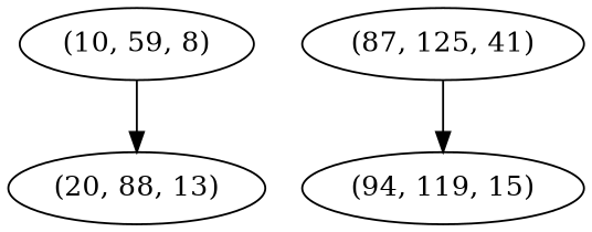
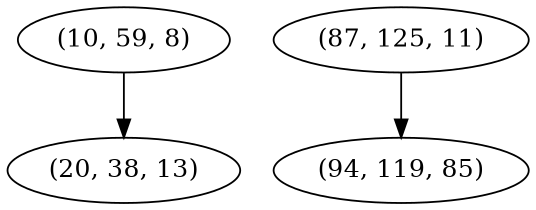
  digraph {
    n1 [label="(10, 59, 8)"]
-   "(20, 38, 13)" [label="(20, 88, 13)"]
-   "(87, 125, 11)" [label="(87, 125, 41)"]
-   "(94, 119, 15)"
+   "(20, 38, 13)"
+   "(87, 125, 11)"
+   "(94, 119, 15)" [label="(94, 119, 85)"]
    n1 -> "(20, 38, 13)"
    "(87, 125, 11)" -> "(94, 119, 15)"
  }
